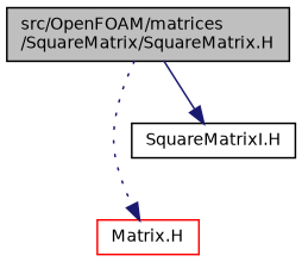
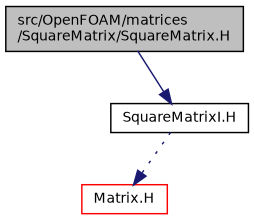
  digraph {
    node [color=black fontname=Helvetica fontsize=10 shape=record]
    edge [color=midnightblue fontname=Helvetica fontsize=10 labelfontname=Helvetica labelfontsize=10]
    n1 [fillcolor=grey75 fontcolor=black height=0.2 label="src/OpenFOAM/matrices\l/SquareMatrix/SquareMatrix.H" style=filled width=0.4]
    n2 [color=red height=0.2 label="Matrix.H" width=0.4]
    n3 [height=0.2 label="SquareMatrixI.H" width=0.4]
-   n1 -> n2 [style=dotted]
+   n3 -> n2 [style=dotted]
    n1 -> n3 [style=solid]
  }
